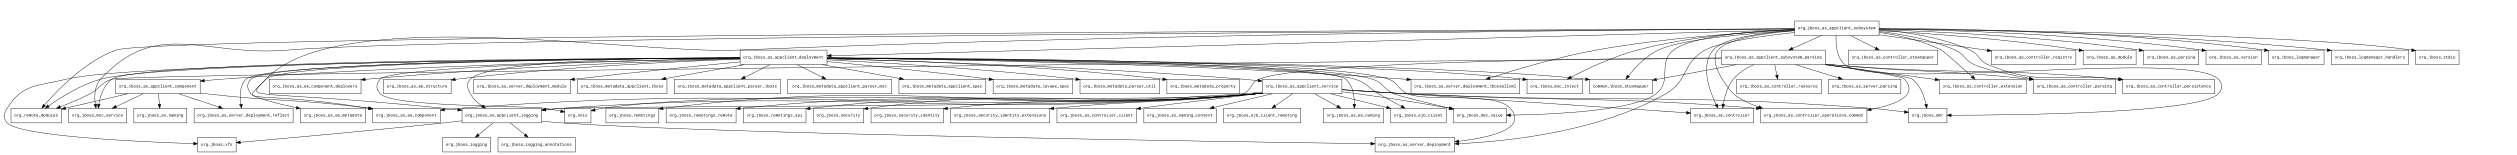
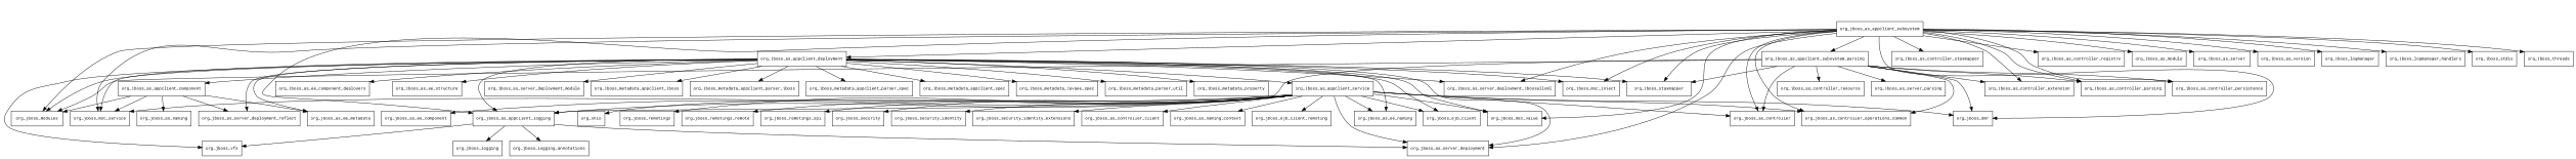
  digraph {
    fontname="Roboto Mono"
    node [fontname="Roboto Mono" fontsize=10.0 shape=box]
    edge [fontname="Roboto Mono"]
    org_jboss_as_appclient_component
    org_jboss_as_ee_component
    org_jboss_as_naming
    org_jboss_as_server_deployment_reflect
-   org_jboss_modules [label=org_remote_modules]
+   org_jboss_modules
    org_jboss_msc_service
    org_jboss_as_appclient_deployment
    org_jboss_as_appclient_logging
    org_jboss_as_appclient_service
    org_jboss_as_ee_component_deployers
    org_jboss_as_ee_metadata
    org_jboss_as_ee_naming
    org_jboss_as_ee_structure
    org_jboss_as_server_deployment
    org_jboss_as_server_deployment_jbossallxml
    org_jboss_as_server_deployment_module
    org_jboss_ejb_client
    org_jboss_metadata_appclient_jboss
    org_jboss_metadata_appclient_parser_jboss
-   org_jboss_metadata_appclient_parser_spec [label=org_jboss_metadata_appclient_parser_msc]
+   org_jboss_metadata_appclient_parser_spec
    org_jboss_metadata_appclient_spec
    org_jboss_metadata_javaee_spec
    org_jboss_metadata_parser_util
    org_jboss_metadata_property
    org_jboss_msc_inject
    org_jboss_msc_value
-   org_jboss_staxmapper [label=common_jboss_staxmapper]
+   org_jboss_staxmapper
    org_jboss_vfs
    org_xnio
    org_jboss_logging
    org_jboss_logging_annotations
    org_jboss_as_controller
    org_jboss_as_controller_client
    org_jboss_as_controller_operations_common
    org_jboss_as_naming_context
    org_jboss_dmr
    org_jboss_ejb_client_remoting
    org_jboss_remoting3
    org_jboss_remoting3_remote
    org_jboss_remoting3_spi
    org_jboss_security
    org_jboss_security_identity
    org_jboss_security_identity_extensions
    org_jboss_as_appclient_subsystem
    org_jboss_as_appclient_subsystem_parsing
    n46 [label=org_jboss_as_controller_staxmapper]
    org_jboss_as_controller_extension
    org_jboss_as_controller_parsing
    org_jboss_as_controller_persistence
    org_jboss_as_controller_registry
    n51 [label=org_jboss_as_module]
-   org_jboss_as_server [label=org_jboss_as_parsing]
+   org_jboss_as_server
    org_jboss_as_version
    org_jboss_logmanager
    org_jboss_logmanager_handlers
    org_jboss_stdio
+   org_jboss_threads
    org_jboss_as_controller_resource
    org_jboss_as_server_parsing
-   org_jboss_as_appclient_component -> org_jboss_as_ee_component
+   org_jboss_as_appclient_component -> org_jboss_as_ee_metadata
    org_jboss_as_appclient_component -> org_jboss_as_naming
    org_jboss_as_appclient_component -> org_jboss_as_server_deployment_reflect
    org_jboss_as_appclient_component -> org_jboss_modules
    org_jboss_as_appclient_component -> org_jboss_msc_service
    org_jboss_as_appclient_deployment -> org_jboss_as_appclient_component
-   org_jboss_as_appclient_deployment -> org_jboss_as_ee_component
    org_jboss_as_appclient_deployment -> org_jboss_as_server_deployment_reflect
    org_jboss_as_appclient_deployment -> org_jboss_modules
    org_jboss_as_appclient_deployment -> org_jboss_msc_service
    org_jboss_as_appclient_deployment -> org_jboss_as_appclient_logging
    org_jboss_as_appclient_deployment -> org_jboss_as_appclient_service
    org_jboss_as_appclient_deployment -> org_jboss_as_ee_component_deployers
    org_jboss_as_appclient_deployment -> org_jboss_as_ee_metadata
    org_jboss_as_appclient_deployment -> org_jboss_as_ee_naming
    org_jboss_as_appclient_deployment -> org_jboss_as_ee_structure
    org_jboss_as_appclient_deployment -> org_jboss_as_server_deployment
    org_jboss_as_appclient_deployment -> org_jboss_as_server_deployment_jbossallxml
    org_jboss_as_appclient_deployment -> org_jboss_as_server_deployment_module
    org_jboss_as_appclient_deployment -> org_jboss_ejb_client
    org_jboss_as_appclient_deployment -> org_jboss_metadata_appclient_jboss
    org_jboss_as_appclient_deployment -> org_jboss_metadata_appclient_parser_jboss
    org_jboss_as_appclient_deployment -> org_jboss_metadata_appclient_parser_spec
    org_jboss_as_appclient_deployment -> org_jboss_metadata_appclient_spec
    org_jboss_as_appclient_deployment -> org_jboss_metadata_javaee_spec
    org_jboss_as_appclient_deployment -> org_jboss_metadata_parser_util
    org_jboss_as_appclient_deployment -> org_jboss_metadata_property
    org_jboss_as_appclient_deployment -> org_jboss_msc_inject
    org_jboss_as_appclient_deployment -> org_jboss_msc_value
    org_jboss_as_appclient_deployment -> org_jboss_staxmapper
    org_jboss_as_appclient_deployment -> org_jboss_vfs
-   org_jboss_as_appclient_deployment -> org_xnio
    org_jboss_as_appclient_logging -> org_jboss_as_server_deployment
    org_jboss_as_appclient_logging -> org_jboss_vfs
    org_jboss_as_appclient_logging -> org_jboss_logging
    org_jboss_as_appclient_logging -> org_jboss_logging_annotations
    org_jboss_as_appclient_service -> org_jboss_as_ee_component
+   org_jboss_as_appclient_service -> org_jboss_msc_service
    org_jboss_as_appclient_service -> org_jboss_as_appclient_logging
    org_jboss_as_appclient_service -> org_jboss_as_ee_naming
+   org_jboss_as_appclient_service -> org_jboss_as_server_deployment
    org_jboss_as_appclient_service -> org_jboss_ejb_client
    org_jboss_as_appclient_service -> org_jboss_msc_value
    org_jboss_as_appclient_service -> org_xnio
    org_jboss_as_appclient_service -> org_jboss_as_controller
    org_jboss_as_appclient_service -> org_jboss_as_controller_client
    org_jboss_as_appclient_service -> org_jboss_as_controller_operations_common
    org_jboss_as_appclient_service -> org_jboss_as_naming_context
    org_jboss_as_appclient_service -> org_jboss_dmr
    org_jboss_as_appclient_service -> org_jboss_ejb_client_remoting
    org_jboss_as_appclient_service -> org_jboss_remoting3
    org_jboss_as_appclient_service -> org_jboss_remoting3_remote
    org_jboss_as_appclient_service -> org_jboss_remoting3_spi
    org_jboss_as_appclient_service -> org_jboss_security
    org_jboss_as_appclient_service -> org_jboss_security_identity
    org_jboss_as_appclient_service -> org_jboss_security_identity_extensions
    org_jboss_as_appclient_subsystem -> org_jboss_modules
    org_jboss_as_appclient_subsystem -> org_jboss_msc_service
    org_jboss_as_appclient_subsystem -> org_jboss_as_appclient_deployment
    org_jboss_as_appclient_subsystem -> org_jboss_as_appclient_logging
    org_jboss_as_appclient_subsystem -> org_jboss_as_server_deployment
    org_jboss_as_appclient_subsystem -> org_jboss_as_server_deployment_jbossallxml
    org_jboss_as_appclient_subsystem -> org_jboss_msc_inject
    org_jboss_as_appclient_subsystem -> org_jboss_msc_value
    org_jboss_as_appclient_subsystem -> org_jboss_staxmapper
    org_jboss_as_appclient_subsystem -> org_jboss_as_controller
    org_jboss_as_appclient_subsystem -> org_jboss_as_controller_operations_common
    org_jboss_as_appclient_subsystem -> org_jboss_dmr
    org_jboss_as_appclient_subsystem -> org_jboss_as_appclient_subsystem_parsing
    org_jboss_as_appclient_subsystem -> n46
    org_jboss_as_appclient_subsystem -> org_jboss_as_controller_extension
    org_jboss_as_appclient_subsystem -> org_jboss_as_controller_parsing
    org_jboss_as_appclient_subsystem -> org_jboss_as_controller_persistence
    org_jboss_as_appclient_subsystem -> org_jboss_as_controller_registry
    org_jboss_as_appclient_subsystem -> n51
    org_jboss_as_appclient_subsystem -> org_jboss_as_server
    org_jboss_as_appclient_subsystem -> org_jboss_as_version
    org_jboss_as_appclient_subsystem -> org_jboss_logmanager
    org_jboss_as_appclient_subsystem -> org_jboss_logmanager_handlers
    org_jboss_as_appclient_subsystem -> org_jboss_stdio
+   org_jboss_as_appclient_subsystem -> org_jboss_threads
    org_jboss_as_appclient_subsystem_parsing -> org_jboss_modules
    org_jboss_as_appclient_subsystem_parsing -> org_jboss_as_appclient_logging
    org_jboss_as_appclient_subsystem_parsing -> org_jboss_staxmapper
    org_jboss_as_appclient_subsystem_parsing -> org_jboss_as_controller
    org_jboss_as_appclient_subsystem_parsing -> org_jboss_as_controller_operations_common
    org_jboss_as_appclient_subsystem_parsing -> org_jboss_dmr
    org_jboss_as_appclient_subsystem_parsing -> org_jboss_as_controller_extension
    org_jboss_as_appclient_subsystem_parsing -> org_jboss_as_controller_parsing
    org_jboss_as_appclient_subsystem_parsing -> org_jboss_as_controller_persistence
    org_jboss_as_appclient_subsystem_parsing -> org_jboss_as_controller_resource
    org_jboss_as_appclient_subsystem_parsing -> org_jboss_as_server_parsing
  }
